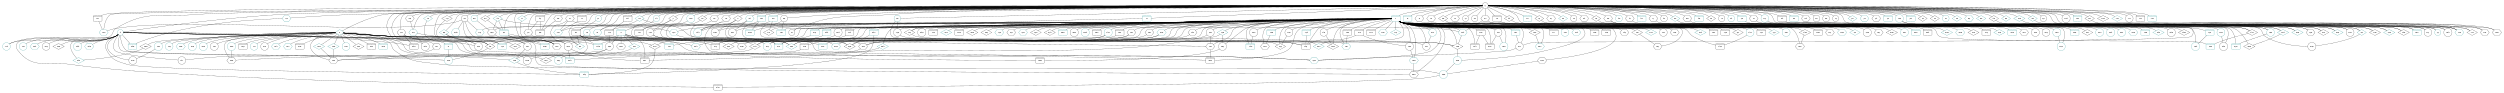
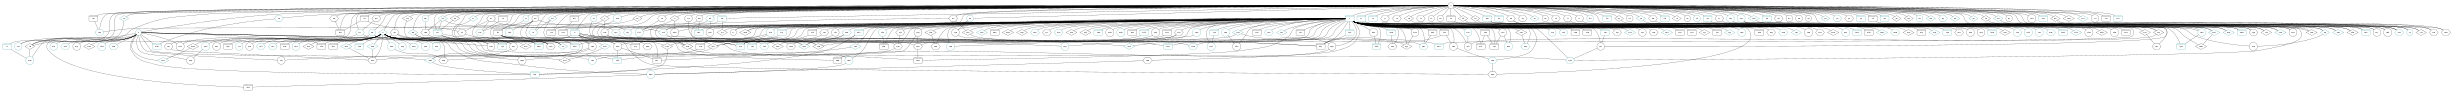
  graph {
    fontname="Fira Sans"
    node [color=black fontname="Fira Sans" shape=circle]
    edge [fontname="Fira Sans"]
    1 [color=teal shape=cylinder]
    0
    2 [color=teal shape=cylinder]
    3 [color=teal shape=diamond]
    4 [color=teal]
    5 [shape=diamond]
    6 [color=teal shape=cylinder]
    7 [shape=diamond]
    8 [color=teal shape=cylinder]
    9 [shape=hexagon]
    10 [color=teal shape=diamond]
    11 [color=teal shape=diamond]
    12 [shape=hexagon]
    13 [shape=cylinder]
    14 [color=teal]
    15 [shape=hexagon]
    16 [shape=hexagon]
    17
    18
    19 [shape=diamond]
    20 [shape=diamond]
    21
    22 [shape=hexagon]
    23 [shape=diamond]
    24 [shape=cylinder]
    25 [color=teal shape=cylinder]
    26 [shape=hexagon]
    27 [shape=hexagon]
    28 [shape=diamond]
    29 [color=teal]
    30 [shape=cylinder]
    31 [shape=hexagon]
    32 [color=teal shape=diamond]
    33
    34 [shape=hexagon]
    35 [shape=hexagon]
    36 [color=teal shape=cylinder]
    37 [shape=diamond]
    38 [shape=hexagon]
    39 [color=teal shape=diamond]
    40 [color=teal]
    41 [shape=hexagon]
    42 [color=teal shape=diamond]
    43 [color=teal shape=cylinder]
    44 [shape=diamond]
    45
    46 [shape=diamond]
    47 [shape=cylinder]
    48 [shape=diamond]
    49 [color=teal shape=cylinder]
    50 [color=teal shape=diamond]
    51 [color=teal shape=hexagon]
    52 [shape=diamond]
    53
    54 [color=teal]
    55 [shape=cylinder]
    56
    57 [shape=hexagon]
    58 [color=teal shape=diamond]
    59 [color=teal shape=hexagon]
    60 [color=teal shape=diamond]
    61 [color=teal shape=cylinder]
    62 [color=teal shape=cylinder]
    63 [color=teal]
    64 [shape=hexagon]
    65
    66
    67
    68 [shape=hexagon]
    69
    70 [color=teal shape=diamond]
    71 [color=teal]
    72 [shape=hexagon]
    73 [color=teal shape=hexagon]
    74 [shape=hexagon]
    75 [color=teal shape=cylinder]
    76 [color=teal shape=cylinder]
    77 [color=teal]
    78 [color=teal shape=cylinder]
    79 [shape=diamond]
    80 [color=teal]
    81 [shape=cylinder]
    82 [color=teal shape=diamond]
    83 [shape=diamond]
    84 [shape=cylinder]
    85 [color=teal]
    86 [color=teal shape=diamond]
    87 [color=teal shape=hexagon]
    88 [color=teal shape=cylinder]
    89 [color=teal shape=diamond]
    90 [color=teal shape=diamond]
    91 [shape=hexagon]
    92 [color=teal shape=diamond]
    93 [shape=hexagon]
    94 [color=teal shape=hexagon]
    95 [color=teal shape=cylinder]
    96 [shape=diamond]
    97
    98 [shape=cylinder]
    99 [shape=hexagon]
    100 [color=teal shape=diamond]
    101 [color=teal shape=hexagon]
    102 [shape=hexagon]
    103 [color=teal shape=hexagon]
    104
    105 [color=teal shape=cylinder]
    106 [color=teal]
    107 [color=teal]
    108 [shape=hexagon]
    109 [shape=diamond]
    110 [color=teal shape=diamond]
    111
    112 [shape=cylinder]
    113 [shape=diamond]
    114 [color=teal]
    115 [shape=cylinder]
    116 [color=teal shape=cylinder]
    117 [shape=diamond]
    118
    119 [shape=hexagon]
    120 [color=teal]
    121 [shape=hexagon]
    122 [shape=cylinder]
    123 [shape=cylinder]
    124 [color=teal shape=hexagon]
    125 [shape=hexagon]
    126 [color=teal shape=hexagon]
    127 [color=teal shape=diamond]
    128 [shape=diamond]
    129
    130 [shape=diamond]
    131 [shape=cylinder]
    132 [color=teal shape=hexagon]
    133 [color=teal]
    134 [color=teal shape=hexagon]
    135 [shape=diamond]
    136 [shape=diamond]
    137 [color=teal shape=hexagon]
    138 [shape=cylinder]
    139 [shape=cylinder]
    140 [color=teal]
    141
    142 [shape=diamond]
    143 [color=teal]
    144 [color=teal]
    145 [shape=hexagon]
    146 [shape=diamond]
    147 [shape=hexagon]
    148 [shape=diamond]
    149 [shape=cylinder]
    150 [color=teal shape=diamond]
    151 [shape=diamond]
    152
    153 [shape=cylinder]
    154 [shape=cylinder]
    155
    156 [color=teal shape=hexagon]
    157 [shape=diamond]
    158 [shape=hexagon]
    159 [shape=hexagon]
    160 [color=teal]
    161 [color=teal shape=cylinder]
    162
    163 [shape=cylinder]
    164 [color=teal shape=diamond]
    165 [shape=cylinder]
    166 [shape=hexagon]
    167 [shape=hexagon]
    168 [color=teal shape=hexagon]
    169 [color=teal]
    170 [shape=cylinder]
    171 [shape=diamond]
    172 [color=teal shape=cylinder]
    173 [color=teal shape=cylinder]
    174 [color=teal shape=cylinder]
    175 [shape=cylinder]
    176 [shape=hexagon]
    177 [color=teal shape=diamond]
    178 [color=teal shape=diamond]
    179
    180 [color=teal]
    181 [color=teal shape=cylinder]
    182 [color=teal]
    183 [color=teal]
    184
    185
    186 [shape=cylinder]
    187 [shape=hexagon]
    188 [color=teal]
    189 [color=teal shape=hexagon]
    190 [color=teal shape=diamond]
    191 [color=teal shape=diamond]
    192 [color=teal]
    193 [color=teal shape=cylinder]
    194 [color=teal]
    195
    196
    197 [shape=hexagon]
    198 [shape=hexagon]
    199 [shape=hexagon]
    200 [shape=diamond]
    201 [color=teal]
    202
    203 [color=teal shape=cylinder]
    204 [shape=cylinder]
    205
    206 [color=teal shape=diamond]
    207 [color=teal]
    208 [color=teal shape=hexagon]
    209 [shape=diamond]
    210 [shape=diamond]
    211
    212 [shape=diamond]
    213 [shape=cylinder]
    214 [shape=cylinder]
    215 [color=teal]
    216 [shape=hexagon]
    217 [shape=cylinder]
    218 [shape=cylinder]
    219 [color=teal shape=diamond]
    220 [color=teal shape=cylinder]
    221 [shape=hexagon]
    222
    223 [color=teal shape=diamond]
    224
    225 [shape=cylinder]
    226
    227
    228 [color=teal shape=cylinder]
    229 [color=teal shape=cylinder]
    230 [color=teal shape=cylinder]
    231 [shape=diamond]
    232 [shape=hexagon]
    233 [color=teal]
    234 [color=teal]
    235 [color=teal]
    236 [color=teal shape=hexagon]
    237 [color=teal shape=cylinder]
    238 [color=teal shape=cylinder]
    239
    240 [color=teal shape=cylinder]
    241 [shape=diamond]
    242
    243 [color=teal shape=diamond]
    244 [color=teal shape=cylinder]
    245 [color=teal shape=cylinder]
    246
    247 [shape=cylinder]
    248 [shape=diamond]
    249
    250 [color=teal shape=cylinder]
    251
    252
    253 [shape=cylinder]
    254 [color=teal shape=diamond]
    255 [color=teal shape=diamond]
    256 [color=teal shape=hexagon]
    257
    258 [color=teal shape=diamond]
    259 [color=teal shape=diamond]
    260 [shape=hexagon]
    261 [shape=hexagon]
    262 [shape=cylinder]
    263 [shape=cylinder]
    264 [color=teal shape=diamond]
    265 [color=teal shape=hexagon]
    266 [shape=diamond]
    267 [shape=diamond]
    268 [color=teal shape=cylinder]
    269 [color=teal shape=hexagon]
    270 [color=teal shape=hexagon]
    271 [shape=hexagon]
    272 [color=teal shape=hexagon]
    273 [shape=diamond]
    274 [shape=diamond]
    275 [color=teal shape=hexagon]
    276 [color=teal shape=cylinder]
    277 [shape=diamond]
    278 [shape=diamond]
    279 [color=teal shape=hexagon]
    280 [color=teal shape=cylinder]
    281 [color=teal shape=hexagon]
    282
    283 [shape=cylinder]
    284 [color=teal]
    285 [shape=cylinder]
    286 [shape=diamond]
    287
    288 [shape=cylinder]
    290 [shape=hexagon]
    291 [shape=cylinder]
    292
    293 [color=teal shape=diamond]
    289 [color=teal shape=cylinder]
    295 [color=teal shape=diamond]
    296 [color=teal]
    297 [color=teal]
    298 [shape=diamond]
    299 [shape=hexagon]
    300 [color=teal]
    301
    302 [shape=diamond]
    303 [color=teal shape=diamond]
    304 [color=teal shape=cylinder]
    305 [color=teal]
    306 [color=teal shape=diamond]
    307 [shape=cylinder]
    308
    309 [shape=hexagon]
    310 [color=teal shape=cylinder]
    311 [color=teal]
    312
    313 [color=teal shape=cylinder]
    314 [color=teal shape=hexagon]
    315 [color=teal shape=hexagon]
    316 [shape=diamond]
    317 [shape=cylinder]
    318 [shape=cylinder]
    319 [shape=diamond]
    320 [shape=hexagon]
    321
    322 [color=teal]
    323 [shape=diamond]
    324 [color=teal shape=hexagon]
    325 [shape=cylinder]
    326 [color=teal shape=cylinder]
    327 [color=teal]
    328 [color=teal shape=hexagon]
    329 [color=teal]
    330 [color=teal]
    331 [color=teal]
    332
    333
    334 [color=teal shape=hexagon]
    335 [shape=diamond]
    336 [color=teal]
    337
    338 [color=teal shape=diamond]
    339 [shape=diamond]
    340 [shape=cylinder]
    341
    342
    343 [color=teal shape=diamond]
    344 [color=teal]
    345 [shape=cylinder]
    346 [color=teal shape=cylinder]
    347 [color=teal shape=cylinder]
    348 [color=teal shape=cylinder]
    349 [color=teal shape=hexagon]
    294 [color=teal]
    1 -- 21
    1 -- 122
    1 -- 123
    1 -- 124
    1 -- 125
    1 -- 126
    1 -- 127
    1 -- 128
    1 -- 129
    1 -- 130
    1 -- 131
    1 -- 132
    1 -- 133
    1 -- 134
    1 -- 135
    1 -- 136
    1 -- 137
    1 -- 138
    1 -- 139
    1 -- 140
    1 -- 141
    1 -- 142
    1 -- 143
    1 -- 144
    1 -- 145
    1 -- 146
    1 -- 147
    1 -- 148
    1 -- 149
    1 -- 150
    1 -- 151
    1 -- 152
    1 -- 153
    1 -- 154
    1 -- 155
    1 -- 156
    1 -- 157
    1 -- 158
    1 -- 159
    1 -- 160
    1 -- 161
    1 -- 162
    1 -- 163
    1 -- 164
    1 -- 165
    1 -- 166
    1 -- 167
    1 -- 168
    1 -- 169
    1 -- 170
    1 -- 171
    1 -- 172
    1 -- 173
    1 -- 174
    1 -- 175
    1 -- 176
    1 -- 177
    1 -- 178
    1 -- 179
    1 -- 180
    1 -- 181
    1 -- 182
    1 -- 183
    1 -- 184
    1 -- 185
    1 -- 186
    1 -- 187
    1 -- 188
    1 -- 189
    1 -- 190
    1 -- 191
    1 -- 192
    1 -- 193
    1 -- 194
    1 -- 195
    1 -- 196
    1 -- 197
    1 -- 198
    1 -- 199
    1 -- 200
    1 -- 201
    1 -- 202
    1 -- 203
    1 -- 204
    1 -- 205
    1 -- 206
    1 -- 207
    1 -- 208
    1 -- 209
    1 -- 210
    1 -- 211
    1 -- 212
    1 -- 213
    1 -- 214
    1 -- 215
    1 -- 216
    1 -- 217
    1 -- 218
    1 -- 219
    1 -- 220
    1 -- 221
    1 -- 222
    1 -- 223
    1 -- 224
    1 -- 225
    1 -- 226
    1 -- 227
    1 -- 228
    1 -- 229
    1 -- 230
    1 -- 231
    1 -- 232
    1 -- 233
    1 -- 234
    1 -- 235
    1 -- 236
    1 -- 237
    1 -- 238
    1 -- 239
    1 -- 240
    1 -- 241
    1 -- 242
    1 -- 243
    1 -- 244
    1 -- 245
    1 -- 246
    1 -- 247
    1 -- 248
    1 -- 249
    1 -- 250
    1 -- 251
    1 -- 252
    1 -- 253
    1 -- 254
    1 -- 255
    1 -- 256
    1 -- 257
    1 -- 258
    1 -- 259
    1 -- 260
    1 -- 261
    1 -- 262
    1 -- 263
    1 -- 264
    1 -- 265
    1 -- 266
    1 -- 267
    1 -- 268
    1 -- 269
    1 -- 270
    1 -- 271
    1 -- 272
    1 -- 273
    1 -- 274
    1 -- 275
    1 -- 276
    1 -- 277
    1 -- 278
    1 -- 279
    1 -- 280
    1 -- 281
    1 -- 282
    1 -- 283
    1 -- 284
    1 -- 285
    1 -- 286
    1 -- 287
    0 -- 1
    0 -- 2
    0 -- 3
    0 -- 4
    0 -- 5
    0 -- 6
    0 -- 7
    0 -- 8
    0 -- 9
    0 -- 10
    0 -- 11
    0 -- 12
    0 -- 13
    0 -- 14
    0 -- 15
    0 -- 16
    0 -- 17
    0 -- 18
    0 -- 19
    0 -- 20
    0 -- 21
    0 -- 22
    0 -- 23
    0 -- 24
    0 -- 25
    0 -- 26
    0 -- 27
    0 -- 28
    0 -- 29
    0 -- 30
    0 -- 31
    0 -- 32
    0 -- 33
    0 -- 34
    0 -- 35
    0 -- 36
    0 -- 37
    0 -- 38
    0 -- 39
    0 -- 40
    0 -- 41
    0 -- 42
    0 -- 43
    0 -- 44
    0 -- 45
    0 -- 46
    0 -- 47
    0 -- 48
    0 -- 49
    0 -- 50
    0 -- 51
    0 -- 52
    0 -- 53
    0 -- 54
    0 -- 55
    0 -- 56
    0 -- 57
    0 -- 58
    0 -- 59
    0 -- 60
    0 -- 61
    0 -- 62
    0 -- 63
    0 -- 64
    0 -- 65
    0 -- 66
    0 -- 67
    0 -- 68
    0 -- 69
    0 -- 70
    0 -- 71
    0 -- 72
    0 -- 73
    0 -- 74
    0 -- 75
    0 -- 76
    0 -- 77
    0 -- 78
    0 -- 79
    0 -- 80
    0 -- 81
    0 -- 82
    0 -- 83
    0 -- 84
    0 -- 85
    0 -- 86
    0 -- 87
    0 -- 88
    0 -- 89
    0 -- 90
    0 -- 91
    0 -- 92
    0 -- 93
    0 -- 94
    0 -- 95
    0 -- 96
    0 -- 97
    0 -- 98
    0 -- 99
    0 -- 100
    0 -- 101
    0 -- 102
    0 -- 103
    0 -- 104
    0 -- 105
    0 -- 106
    0 -- 107
    0 -- 108
    0 -- 109
    0 -- 110
    0 -- 111
    0 -- 112
    0 -- 113
    0 -- 114
    0 -- 115
    0 -- 116
    0 -- 117
    0 -- 118
    0 -- 119
    0 -- 120
    0 -- 121
    2 -- 223
    2 -- 247
    2 -- 288
    2 -- 290
    2 -- 291
    2 -- 292
    2 -- 293
    2 -- 289
    2 -- 295
    3 -- 296
    3 -- 297
    3 -- 298
    3 -- 299
    3 -- 300
    3 -- 301
    3 -- 302
    3 -- 303
    3 -- 304
    3 -- 305
    3 -- 306
    3 -- 307
    3 -- 308
    3 -- 309
    3 -- 310
    3 -- 311
    3 -- 312
    3 -- 313
    3 -- 314
    3 -- 315
    3 -- 316
    3 -- 317
    3 -- 318
    3 -- 319
    3 -- 320
    3 -- 321
    3 -- 322
    3 -- 323
    3 -- 324
    3 -- 325
    3 -- 326
    3 -- 327
    3 -- 328
    3 -- 329
    3 -- 330
    4 -- 48
    4 -- 114
    4 -- 173
    4 -- 331
    4 -- 332
    4 -- 333
    4 -- 334
    4 -- 335
    4 -- 336
    4 -- 337
    4 -- 338
    4 -- 339
    4 -- 340
    4 -- 341
    4 -- 342
    4 -- 343
    4 -- 344
    4 -- 345
    4 -- 346
    4 -- 347
    4 -- 348
    4 -- 349
    5 -- 144
    5 -- 226
    6 -- 336
    7 -- 112
    7 -- 118
    10 -- 48
    11 -- 102
    13 -- 192
    14 -- 293
    16 -- 144
    19 -- 258
    20 -- 95
    22 -- 281
    23 -- 158
    24 -- 77
    26 -- 176
    26 -- 212
    28 -- 211
    29 -- 48
    29 -- 216
    30 -- 103
    31 -- 82
    31 -- 124
    31 -- 132
    35 -- 124
    35 -- 142
    36 -- 151
    36 -- 278
    37 -- 39
    38 -- 98
    39 -- 239
    41 -- 259
    42 -- 95
    42 -- 199
    42 -- 275
    44 -- 254
    46 -- 113
    47 -- 72
    47 -- 98
    48 -- 336
    50 -- 51
    50 -- 128
    55 -- 132
    56 -- 103
    56 -- 137
    56 -- 202
    56 -- 260
    56 -- 294
    57 -- 252
    58 -- 119
    59 -- 348
    60 -- 136
    61 -- 157
    63 -- 179
    63 -- 209
    68 -- 190
    69 -- 128
    69 -- 181
    71 -- 81
    72 -- 202
    76 -- 146
    80 -- 199
    81 -- 82
    81 -- 207
    81 -- 313
    81 -- 338
    81 -- 346
    84 -- 213
    88 -- 268
    88 -- 279
    89 -- 102
    89 -- 333
    91 -- 193
    93 -- 279
    93 -- 333
    93 -- 340
    94 -- 185
    94 -- 283
    95 -- 102
    95 -- 241
    95 -- 289
    96 -- 108
    99 -- 101
    100 -- 156
    101 -- 289
    101 -- 342
    106 -- 278
    107 -- 257
    117 -- 173
    118 -- 250
    118 -- 269
    120 -- 156
    120 -- 184
    121 -- 320
    122 -- 214
    122 -- 225
    124 -- 128
    125 -- 293
    125 -- 299
    128 -- 188
    129 -- 277
    130 -- 265
    135 -- 167
    140 -- 317
    140 -- 335
-   141 -- 209
+   141 -- 313
    142 -- 230
    143 -- 149
    145 -- 158
    148 -- 166
    152 -- 180
    152 -- 225
    153 -- 162
    153 -- 247
    154 -- 241
    157 -- 251
    158 -- 297
    160 -- 169
    161 -- 211
    162 -- 168
    163 -- 302
    168 -- 260
    172 -- 194
    174 -- 247
    178 -- 287
    178 -- 346
    179 -- 247
    183 -- 242
    188 -- 296
    192 -- 276
    195 -- 216
    195 -- 304
    198 -- 296
    199 -- 321
    202 -- 291
    202 -- 304
    205 -- 240
    211 -- 279
    213 -- 292
    215 -- 251
    216 -- 283
    218 -- 320
    224 -- 324
    228 -- 232
    237 -- 316
    241 -- 309
    244 -- 310
    245 -- 278
    245 -- 347
    254 -- 286
    256 -- 293
    256 -- 313
    261 -- 313
    262 -- 281
    264 -- 291
    275 -- 277
    287 -- 288
    292 -- 308
    292 -- 341
    295 -- 319
    296 -- 345
    298 -- 343
    300 -- 309
    303 -- 320
    305 -- 332
    306 -- 320
    316 -- 347
    321 -- 338
    338 -- 347
  }
